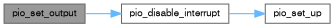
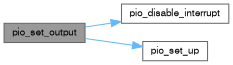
  digraph {
    rankdir=LR
    node [color=grey40 fillcolor=white fontname=FreeSans fontsize=10 shape=box style=filled]
    edge [color=steelblue1 fontname=FreeSans fontsize=10 labelfontname=FreeSans labelfontsize=10 style=solid]
    n1 [color=gray40 fillcolor=grey60 fontcolor=black height=0.2 label=pio_set_output width=0.4]
    n2 [height=0.2 label=pio_disable_interrupt width=0.4]
    n3 [height=0.2 label=pio_set_up width=0.4]
    n1 -> n2
-   n2 -> n3
+   n1 -> n3
  }
